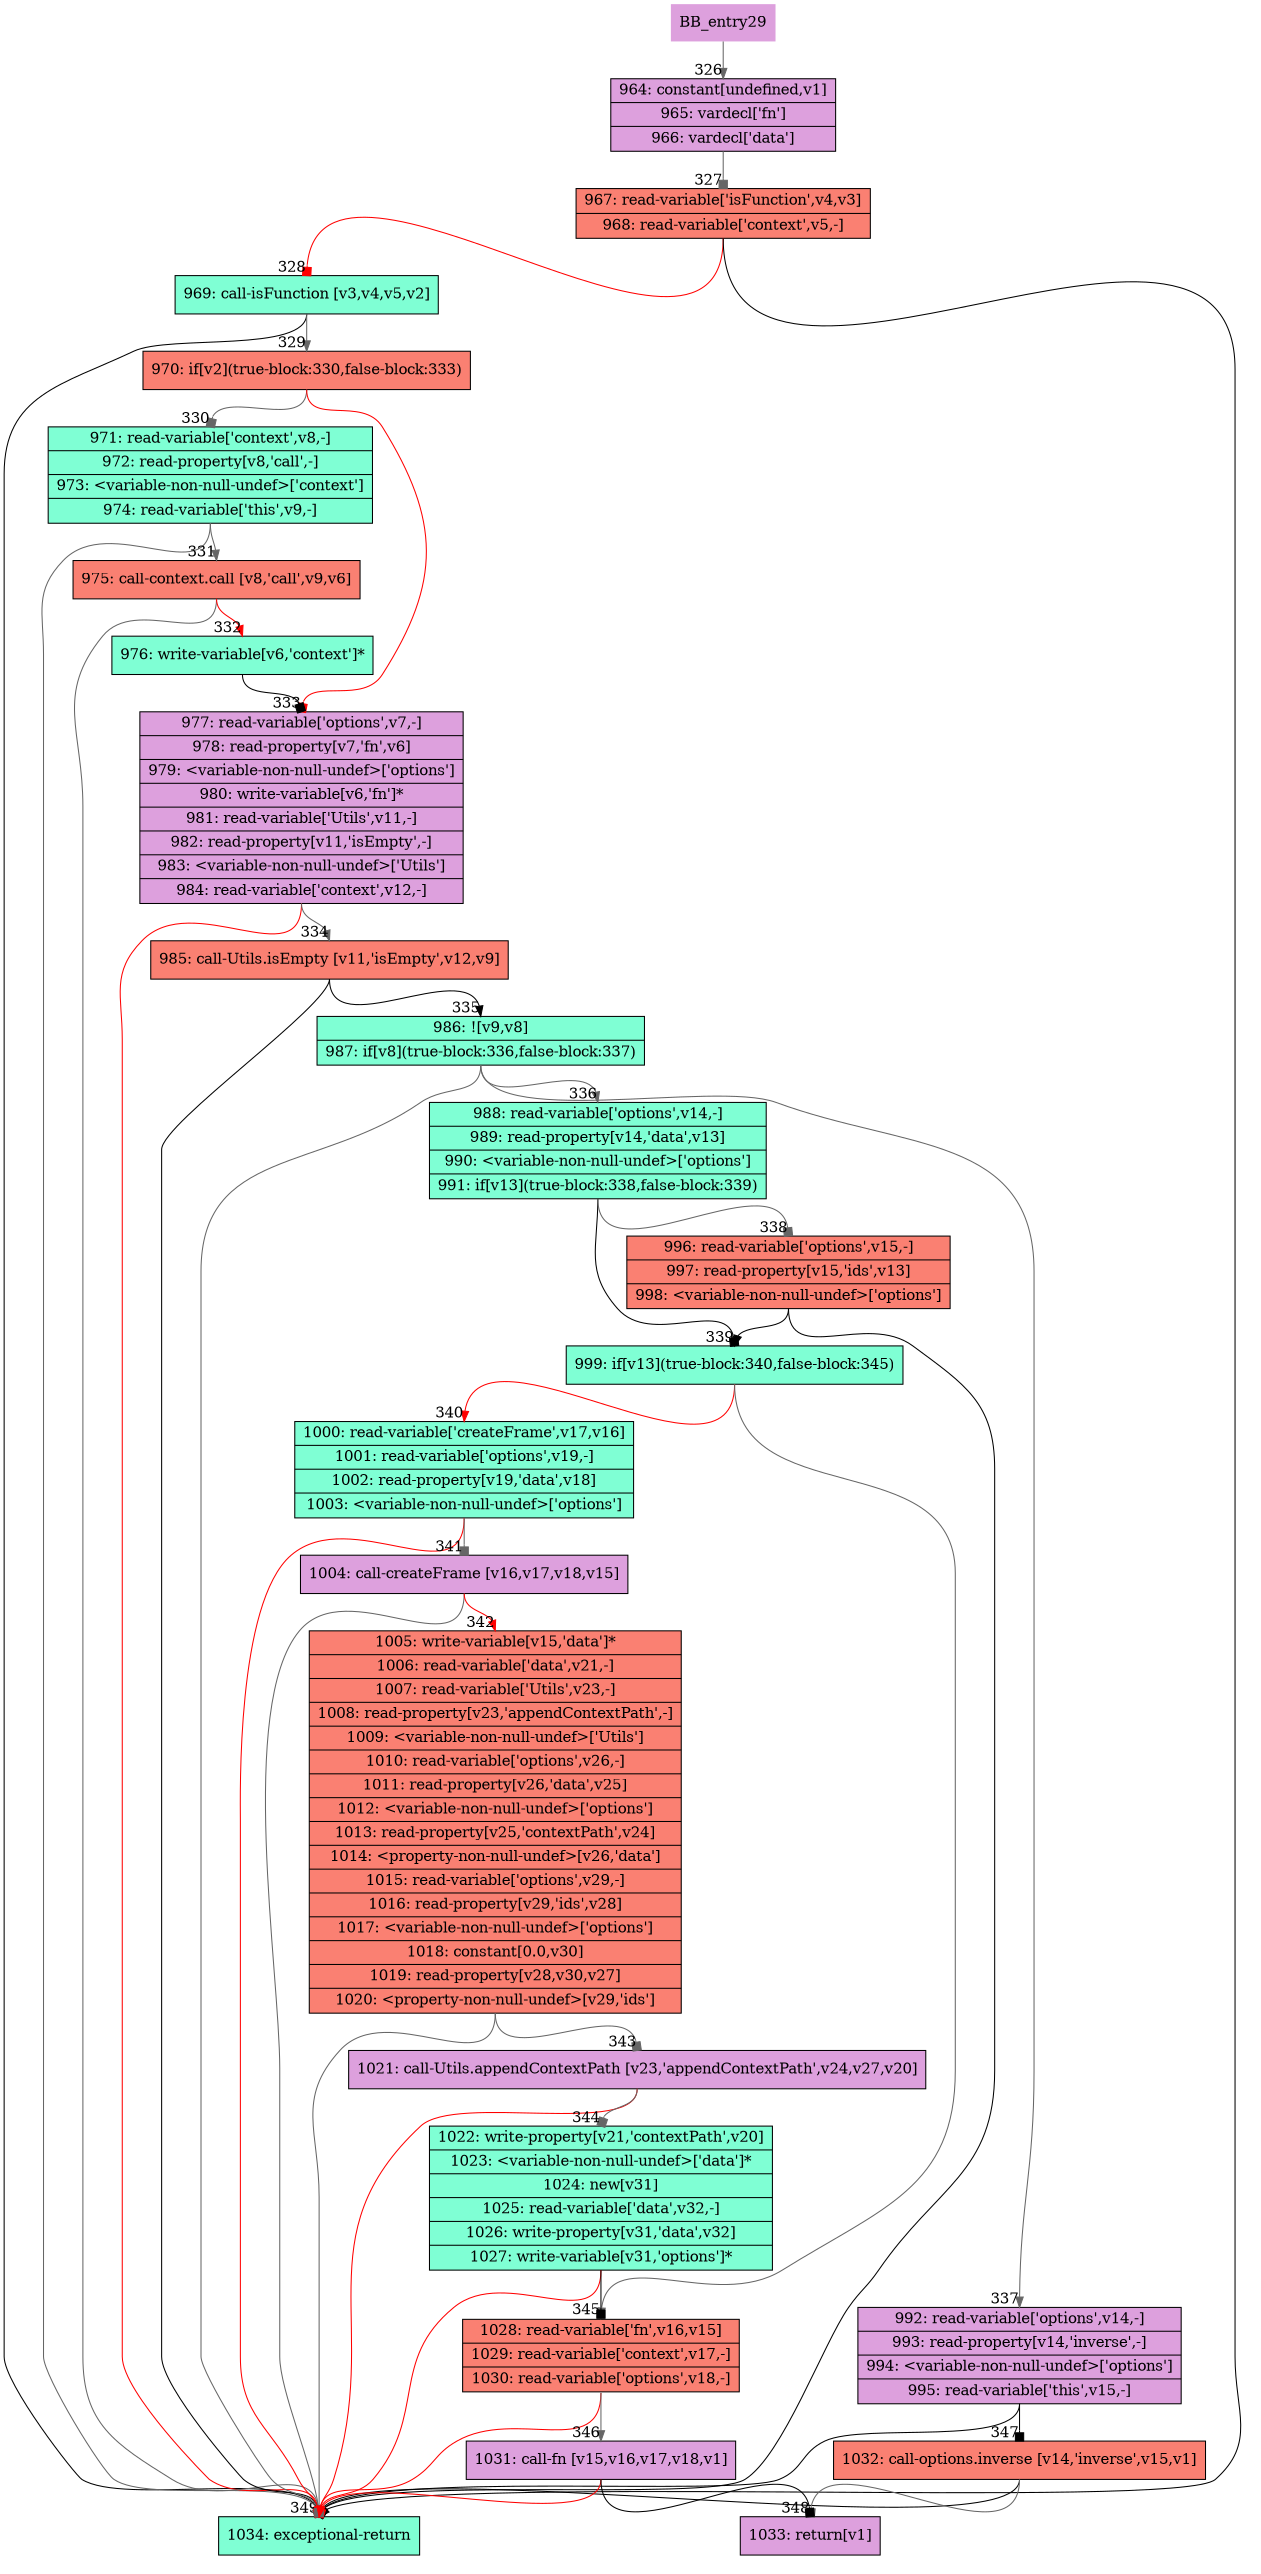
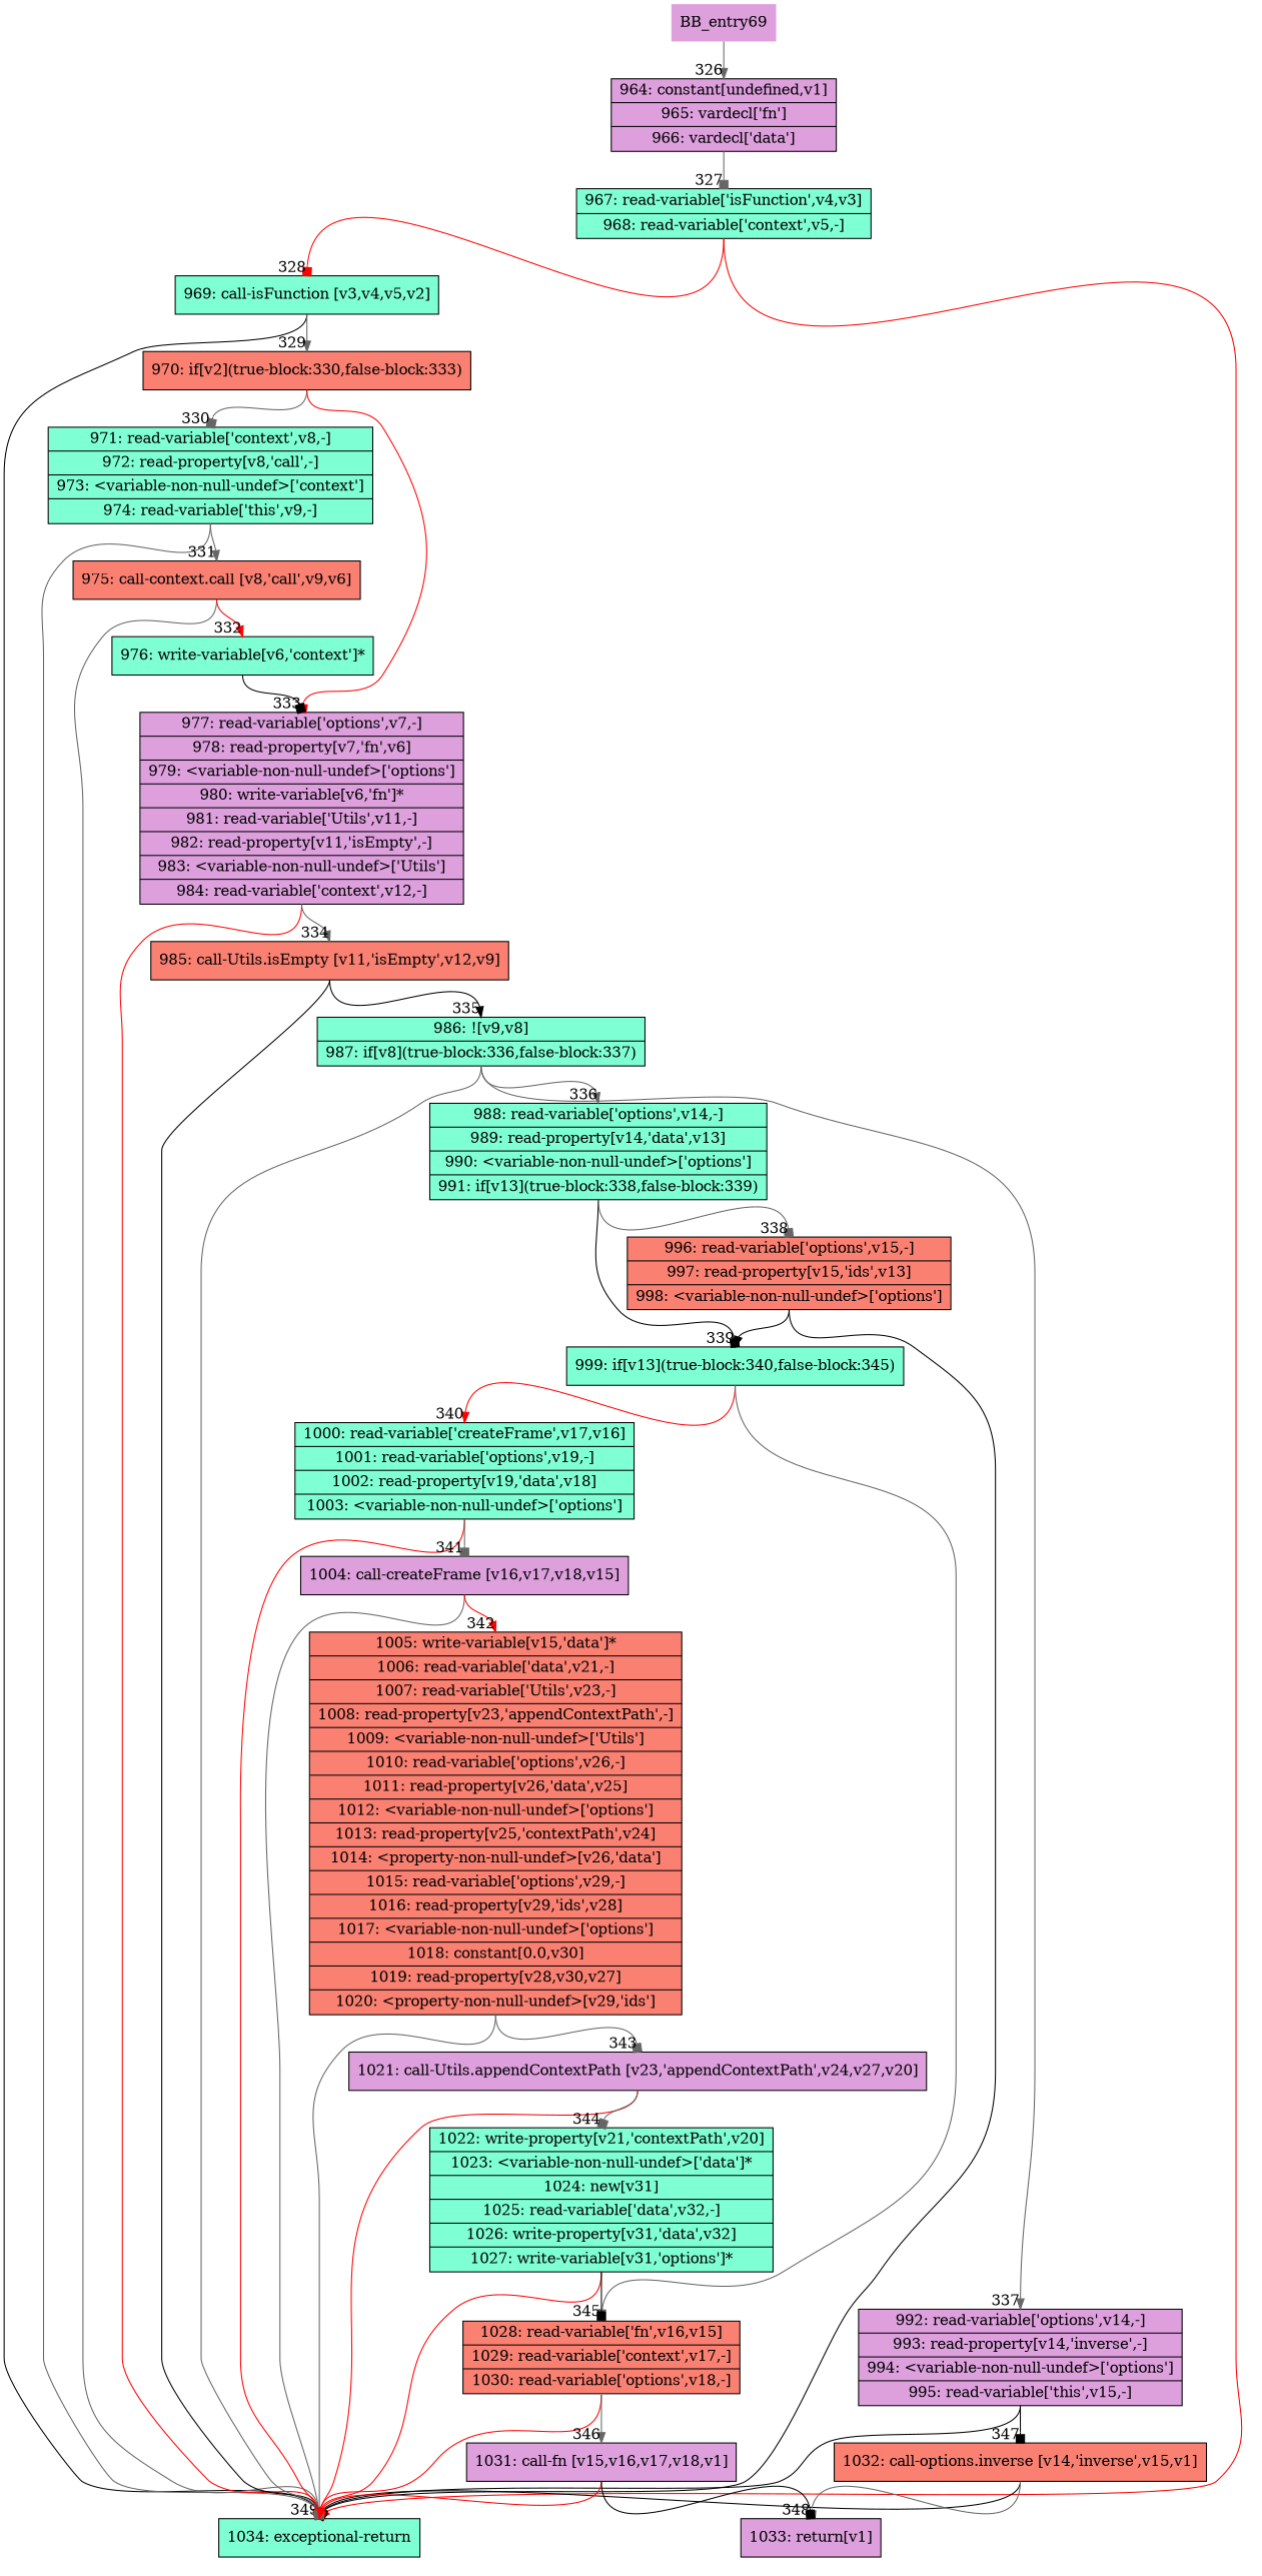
  digraph {
    rankdir=TD
    node [fillcolor=aquamarine shape=record style=filled]
    edge [arrowhead=box color=gray40 headport=n tailport=s]
-   BB_entry29 [fillcolor=plum shape=none]
+   BB_entry29 [fillcolor=plum shape=none label=BB_entry69]
    n2 [fillcolor=plum label="{964: constant[undefined,v1]|965: vardecl['fn']|966: vardecl['data']}"]
-   n3 [fillcolor=salmon label="{967: read-variable['isFunction',v4,v3]|968: read-variable['context',v5,-]}"]
+   n3 [label="{967: read-variable['isFunction',v4,v3]|968: read-variable['context',v5,-]}"]
    n4 [label="{969: call-isFunction [v3,v4,v5,v2]}"]
    n5 [label="{1034: exceptional-return}"]
    n6 [fillcolor=salmon label="{970: if[v2](true-block:330,false-block:333)}"]
    n7 [label="{971: read-variable['context',v8,-]|972: read-property[v8,'call',-]|973: \<variable-non-null-undef\>['context']|974: read-variable['this',v9,-]}"]
    n8 [fillcolor=plum label="{977: read-variable['options',v7,-]|978: read-property[v7,'fn',v6]|979: \<variable-non-null-undef\>['options']|980: write-variable[v6,'fn']*|981: read-variable['Utils',v11,-]|982: read-property[v11,'isEmpty',-]|983: \<variable-non-null-undef\>['Utils']|984: read-variable['context',v12,-]}"]
    n9 [fillcolor=salmon label="{975: call-context.call [v8,'call',v9,v6]}"]
    n10 [fillcolor=salmon label="{985: call-Utils.isEmpty [v11,'isEmpty',v12,v9]}"]
    n11 [label="{976: write-variable[v6,'context']*}"]
    n12 [label="{986: ![v9,v8]|987: if[v8](true-block:336,false-block:337)}"]
    n13 [label="{988: read-variable['options',v14,-]|989: read-property[v14,'data',v13]|990: \<variable-non-null-undef\>['options']|991: if[v13](true-block:338,false-block:339)}"]
    n14 [fillcolor=plum label="{992: read-variable['options',v14,-]|993: read-property[v14,'inverse',-]|994: \<variable-non-null-undef\>['options']|995: read-variable['this',v15,-]}"]
    n15 [label="{999: if[v13](true-block:340,false-block:345)}"]
    n16 [fillcolor=salmon label="{996: read-variable['options',v15,-]|997: read-property[v15,'ids',v13]|998: \<variable-non-null-undef\>['options']}"]
    n17 [fillcolor=salmon label="{1032: call-options.inverse [v14,'inverse',v15,v1]}"]
    n18 [label="{1000: read-variable['createFrame',v17,v16]|1001: read-variable['options',v19,-]|1002: read-property[v19,'data',v18]|1003: \<variable-non-null-undef\>['options']}"]
    n19 [fillcolor=salmon label="{1028: read-variable['fn',v16,v15]|1029: read-variable['context',v17,-]|1030: read-variable['options',v18,-]}"]
    n20 [fillcolor=plum label="{1033: return[v1]}"]
    n21 [fillcolor=plum label="{1004: call-createFrame [v16,v17,v18,v15]}"]
    n22 [fillcolor=plum label="{1031: call-fn [v15,v16,v17,v18,v1]}"]
    n23 [fillcolor=salmon label="{1005: write-variable[v15,'data']*|1006: read-variable['data',v21,-]|1007: read-variable['Utils',v23,-]|1008: read-property[v23,'appendContextPath',-]|1009: \<variable-non-null-undef\>['Utils']|1010: read-variable['options',v26,-]|1011: read-property[v26,'data',v25]|1012: \<variable-non-null-undef\>['options']|1013: read-property[v25,'contextPath',v24]|1014: \<property-non-null-undef\>[v26,'data']|1015: read-variable['options',v29,-]|1016: read-property[v29,'ids',v28]|1017: \<variable-non-null-undef\>['options']|1018: constant[0.0,v30]|1019: read-property[v28,v30,v27]|1020: \<property-non-null-undef\>[v29,'ids']}"]
    n24 [fillcolor=plum label="{1021: call-Utils.appendContextPath [v23,'appendContextPath',v24,v27,v20]}"]
    n25 [label="{1022: write-property[v21,'contextPath',v20]|1023: \<variable-non-null-undef\>['data']*|1024: new[v31]|1025: read-variable['data',v32,-]|1026: write-property[v31,'data',v32]|1027: write-variable[v31,'options']*}"]
    BB_entry29 -> n2 [arrowhead=normal headlabel="    326"]
    n2 -> n3 [headlabel="      327"]
    n3 -> n4 [color=red headlabel="      328"]
-   n3 -> n5 [arrowhead=normal color=black headlabel="      349"]
+   n3 -> n5 [arrowhead=normal color=red headlabel="      349"]
    n4 -> n5 [arrowhead=normal color=black]
    n4 -> n6 [arrowhead=normal headlabel="      329"]
    n6 -> n7 [headlabel="      330"]
    n6 -> n8 [color=red headlabel="      333"]
    n7 -> n5
    n7 -> n9 [arrowhead=normal headlabel="      331"]
    n8 -> n5 [arrowhead=normal color=red]
    n8 -> n10 [arrowhead=normal headlabel="      334"]
    n9 -> n5
    n9 -> n11 [arrowhead=normal color=red headlabel="      332"]
    n10 -> n5 [color=black]
    n10 -> n12 [arrowhead=normal color=black headlabel="      335"]
    n11 -> n8 [color=black]
    n12 -> n5
    n12 -> n13 [arrowhead=normal headlabel="      336"]
    n12 -> n14 [arrowhead=normal headlabel="      337"]
    n13 -> n15 [color=black headlabel="      339"]
    n13 -> n16 [headlabel="      338"]
    n14 -> n5 [arrowhead=normal color=black]
    n14 -> n17 [color=black headlabel="      347"]
    n15 -> n18 [arrowhead=normal color=red headlabel="      340"]
    n15 -> n19 [arrowhead=normal headlabel="      345"]
    n16 -> n5 [color=black]
    n16 -> n15 [arrowhead=normal color=black]
    n17 -> n5 [color=black]
    n17 -> n20
    n18 -> n5 [color=red]
    n18 -> n21 [headlabel="      341"]
    n19 -> n5 [arrowhead=normal color=red]
    n19 -> n22 [arrowhead=normal headlabel="      346"]
    n21 -> n5
    n21 -> n23 [arrowhead=normal color=red headlabel="      342"]
    n22 -> n5 [color=red]
    n22 -> n20 [color=black headlabel="      348"]
    n23 -> n5
    n23 -> n24 [headlabel="      343"]
    n24 -> n5 [arrowhead=normal color=red]
    n24 -> n25 [headlabel="      344"]
    n25 -> n5 [arrowhead=normal color=red]
    n25 -> n19 [color=black]
  }
